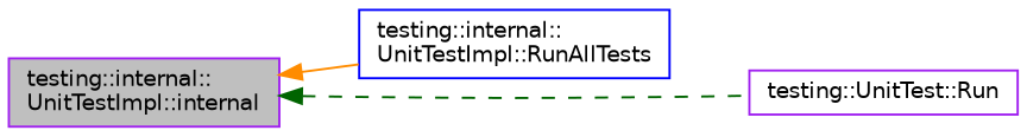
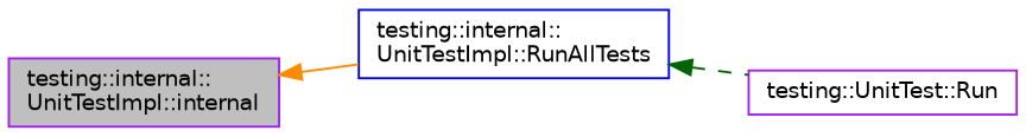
  digraph {
    rankdir=LR
    node [color=purple fillcolor=white fontname=Helvetica fontsize=10 shape=record style=filled]
    edge [dir=back fontname=Helvetica fontsize=10 labelfontname=Helvetica labelfontsize=10]
    n1 [fillcolor=grey75 fontcolor=black height=0.2 label="testing::internal::\lUnitTestImpl::internal" width=0.4]
    n2 [color=blue height=0.2 label="testing::internal::\lUnitTestImpl::RunAllTests" width=0.4]
    n3 [height=0.2 label="testing::UnitTest::Run" width=0.4]
    n1 -> n2 [color=darkorange style=solid]
-   n1 -> n3 [color=darkgreen style=dashed]
+   n2 -> n3 [color=darkgreen style=dashed]
  }
